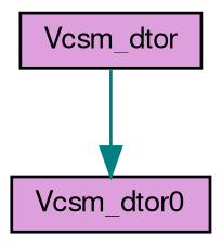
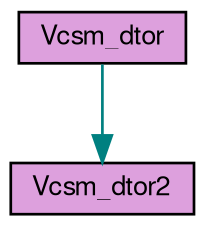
  digraph {
    rankdir=TB
    node [color=black fillcolor=plum fontname=FreeSans fontsize=10 shape=record style=filled]
    n1 [fontcolor=black height=0.2 label=Vcsm_dtor width=0.4]
-   n2 [height=0.2 label=Vcsm_dtor0 width=0.4]
+   n2 [height=0.2 label=Vcsm_dtor2 width=0.4]
    n1 -> n2 [color=teal fontname=FreeSans fontsize=10 labelfontname=FreeSans labelfontsize=10 style=solid]
  }
